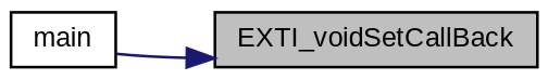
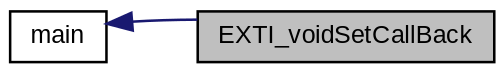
  digraph {
    rankdir=RL
    fontname="Liberation Sans"
    node [color=black fontname="Liberation Sans" fontsize=10 shape=record style=filled]
    n1 [fillcolor=grey75 fontcolor=black height=0.2 label=EXTI_voidSetCallBack width=0.4]
    n2 [fillcolor=white height=0.2 label=main width=0.4]
-   n1 -> n2 [color=midnightblue dir=back fontname="Liberation Sans" fontsize=10 labelfontname=Helvetica labelfontsize=10 style=solid]
+   n2 -> n1 [color=midnightblue dir=back fontname="Liberation Sans" fontsize=10 labelfontname=Helvetica labelfontsize=10 style=solid]
  }
